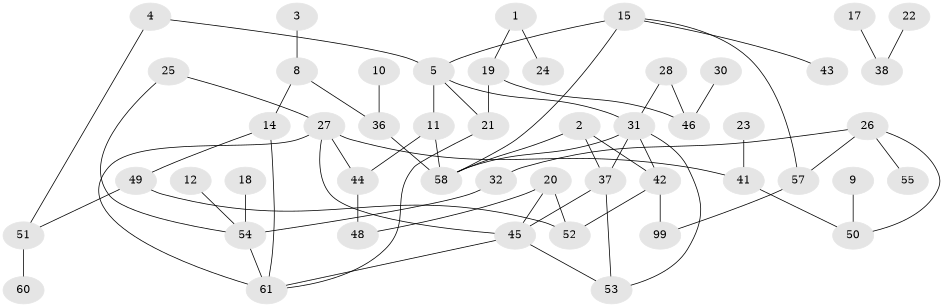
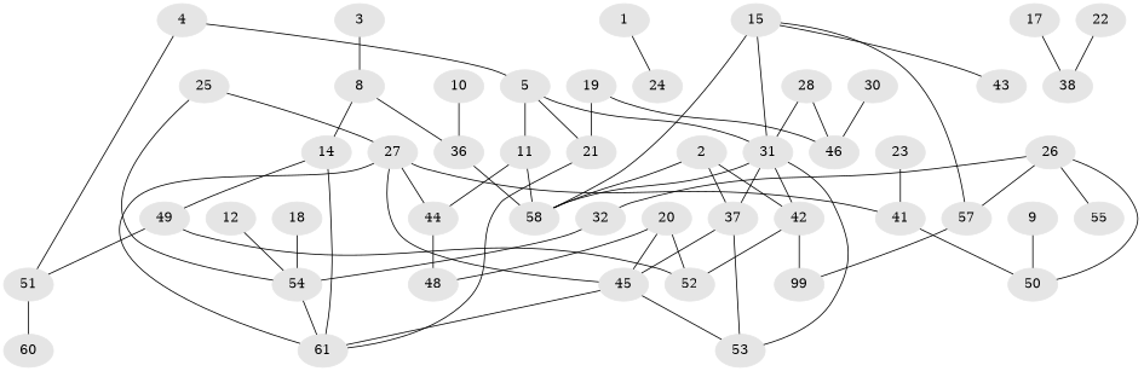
  graph {
    node [color=gray90 style=filled]
    edge [weight=1.0]
    1
    19
    24
    21
    46
    2
    37
    42
    58
    45
    53
    52
    n13 [label=99]
    3
    8
    36
    14
    4
    5
    51
    31
    11
    60
    61
    49
    9
    50
    10
    44
    48
    12
    54
    15
    43
    57
    17
    38
    18
    20
    22
    23
    41
    25
    27
    26
    32
    55
    28
    30
-   1 -- 19
    1 -- 24
    19 -- 21
    19 -- 46
    21 -- 61
    2 -- 37
    2 -- 42
    2 -- 58
    37 -- 45
    37 -- 53
    42 -- 52
    42 -- n13
    45 -- 53
    45 -- 61
    3 -- 8
    8 -- 36
    8 -- 14
    36 -- 58
    14 -- 61
    14 -- 49
    4 -- 5
    4 -- 51
    5 -- 21
    5 -- 31 [weight=2.0]
    5 -- 11
    51 -- 60
    31 -- 37
    31 -- 42
    31 -- 58
    31 -- 53
    11 -- 58
    11 -- 44
    49 -- 52
    49 -- 51
    9 -- 50
    10 -- 36
    44 -- 48
    12 -- 54
    54 -- 61 [weight=2.0]
    15 -- 58
-   15 -- 5
+   15 -- 31
    15 -- 43
    15 -- 57
    57 -- n13
    17 -- 38
    18 -- 54
    20 -- 45 [weight=2.0]
    20 -- 52
    20 -- 48
    22 -- 38
    23 -- 41
    41 -- 50
    25 -- 54
    25 -- 27
    27 -- 45
    27 -- 61
    27 -- 44
    27 -- 41 [weight=2.0]
    26 -- 50
    26 -- 57
    26 -- 32
    26 -- 55
    32 -- 54
    28 -- 46
    28 -- 31
    30 -- 46
  }
